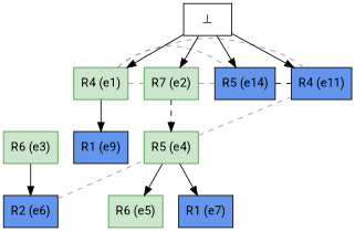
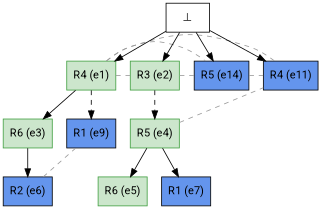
  digraph {
    fontname=Roboto
    node [color="#409f40" fillcolor="#cce6cc:#cce6cc" fontname=Roboto shape=box style=filled]
    edge [fontname=Roboto minlen=1]
    n1 [label="R4 (e1)"]
-   n2 [label="R7 (e2)"]
+   n2 [label="R3 (e2)"]
    n3 [color=black fillcolor="cornflowerblue:cornflowerblue" label="R5 (e14)"]
    n4 [color=black fillcolor="cornflowerblue:cornflowerblue" label="R4 (e11)"]
    n5 [label="R6 (e3)"]
    n6 [color=black fillcolor="cornflowerblue:cornflowerblue" label="R1 (e9)"]
    n7 [label="R5 (e4)"]
    n8 [color=black fillcolor="cornflowerblue:cornflowerblue" label="R2 (e6)"]
    n9 [label="R6 (e5)"]
    n10 [color=black fillcolor="cornflowerblue:cornflowerblue" label="R1 (e7)"]
    n11 [fillcolor=white label="⊥" color=""]
    n1 -> n2 [arrowhead=none color=gray60 constraint=false style=dashed minlen=""]
    n1 -> n3 [arrowhead=none color=gray60 constraint=false style=dashed minlen=""]
    n1 -> n4 [arrowhead=none color=gray60 constraint=false style=dashed minlen=""]
-   n1 -> n6
+   n1 -> n5
+   n1 -> n6 [style=dashed]
    n2 -> n3 [arrowhead=none color=gray60 constraint=false style=dashed minlen=""]
    n2 -> n7 [style=dashed]
-   n3 -> n4 [arrowhead=none color=black constraint=false style=dashed minlen=""]
+   n3 -> n4 [arrowhead=none color=gray60 constraint=false style=dashed minlen=""]
    n5 -> n8
    n7 -> n4 [arrowhead=none color=gray60 constraint=false style=dashed minlen=""]
    n7 -> n9
    n7 -> n10
-   n8 -> n7 [arrowhead=none color=gray60 constraint=false style=dashed minlen=""]
+   n8 -> n6 [arrowhead=none color=gray60 constraint=false style=dashed minlen=""]
    n11 -> n1
    n11 -> n2
    n11 -> n3
    n11 -> n4
  }
